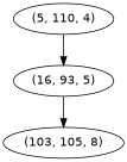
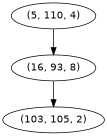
  digraph {
    fontname="DejaVu Sans"
    node [fontname="DejaVu Sans"]
    edge [fontname="DejaVu Sans"]
    "(5, 110, 4)"
-   "(16, 93, 8)" [label="(16, 93, 5)"]
-   "(103, 105, 8)"
+   "(16, 93, 8)"
+   "(103, 105, 8)" [label="(103, 105, 2)"]
    "(5, 110, 4)" -> "(16, 93, 8)"
    "(16, 93, 8)" -> "(103, 105, 8)"
  }
